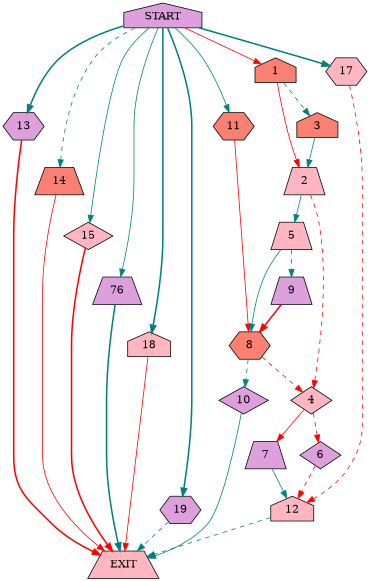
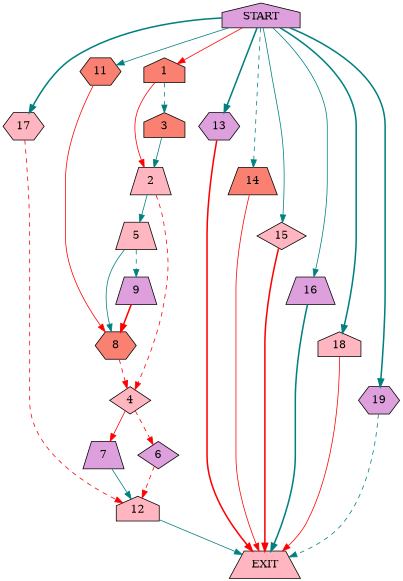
  digraph {
    node [fillcolor=plum shape=trapezium style=filled]
    edge [color=teal style=solid]
    n1 [label=START shape=house]
    1 [fillcolor=salmon shape=house]
    11 [fillcolor=salmon shape=hexagon]
    13 [shape=hexagon]
    14 [fillcolor=salmon]
    15 [fillcolor=lightpink shape=diamond]
-   16 [label=76]
+   16
    17 [fillcolor=lightpink shape=hexagon]
    18 [fillcolor=lightpink shape=house]
    19 [shape=hexagon]
    2 [fillcolor=lightpink]
    3 [fillcolor=salmon shape=house]
    8 [fillcolor=salmon shape=hexagon]
    n14 [fillcolor=lightpink label=EXIT]
    12 [fillcolor=lightpink shape=house]
    4 [fillcolor=lightpink shape=diamond]
    5 [fillcolor=lightpink]
    6 [shape=diamond]
    7
    9
-   10 [shape=diamond]
    n1 -> 1 [color=red]
    n1 -> 11
    n1 -> 13 [style=bold]
    n1 -> 14 [style=dashed]
    n1 -> 15
    n1 -> 16
    n1 -> 17 [style=bold]
    n1 -> 18 [style=bold]
    n1 -> 19 [style=bold]
    1 -> 2 [color=red]
    1 -> 3 [style=dashed]
    11 -> 8 [color=red]
    13 -> n14 [color=red style=bold]
    14 -> n14 [color=red]
    15 -> n14 [color=red style=bold]
    16 -> n14 [style=bold]
    17 -> 12 [color=red style=dashed]
    18 -> n14 [color=red]
    19 -> n14 [style=dashed]
    2 -> 4 [color=red style=dashed]
    2 -> 5
    3 -> 2
    8 -> 4 [color=red style=dashed]
-   8 -> 10 [style=dashed]
-   12 -> n14 [style=dashed]
+   12 -> n14
    4 -> 6 [color=red style=dashed]
    4 -> 7 [color=red]
    5 -> 8
    5 -> 9 [style=dashed]
    6 -> 12 [color=red style=dashed]
    7 -> 12
    9 -> 8 [color=red style=bold]
-   10 -> n14
  }
